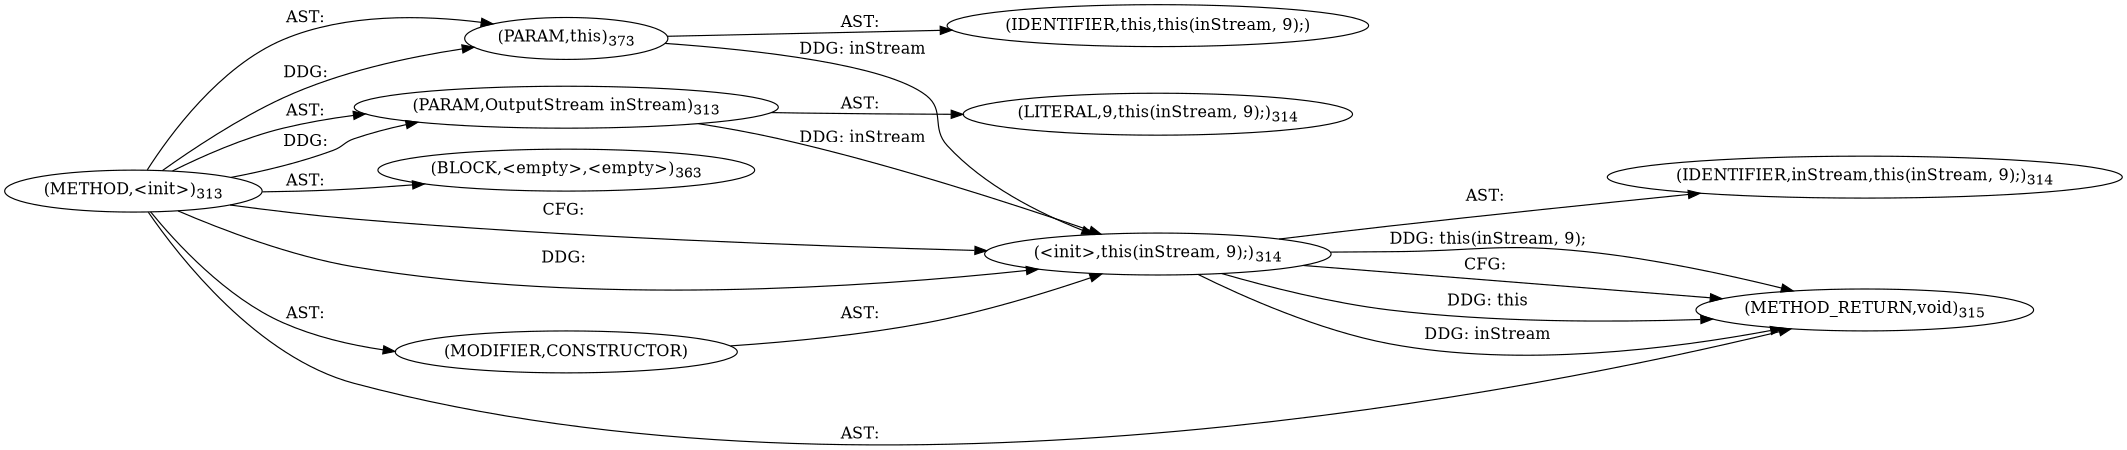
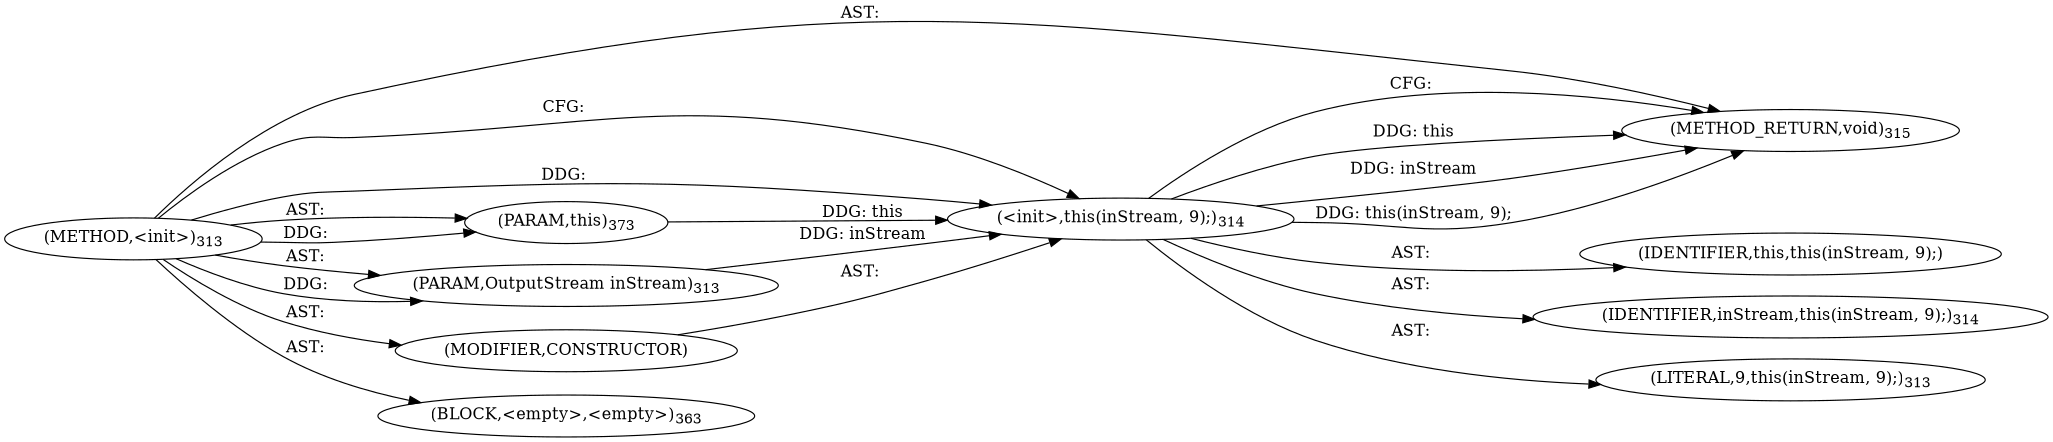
  digraph {
    rankdir=LR
    n1 [label=<(METHOD,&lt;init&gt;)<SUB>313</SUB>>]
    n2 [label=<(PARAM,this)<SUB>373</SUB>>]
    n3 [label=<(PARAM,OutputStream inStream)<SUB>313</SUB>>]
    n4 [label=<(BLOCK,&lt;empty&gt;,&lt;empty&gt;)<SUB>363</SUB>>]
    n5 [label=<(&lt;init&gt;,this(inStream, 9);)<SUB>314</SUB>>]
    n6 [label=<(MODIFIER,CONSTRUCTOR)>]
    n7 [label=<(METHOD_RETURN,void)<SUB>315</SUB>>]
    n8 [label=<(IDENTIFIER,this,this(inStream, 9);)>]
    n9 [label=<(IDENTIFIER,inStream,this(inStream, 9);)<SUB>314</SUB>>]
-   n10 [label=<(LITERAL,9,this(inStream, 9);)<SUB>314</SUB>>]
+   n10 [label=<(LITERAL,9,this(inStream, 9);)<SUB>313</SUB>>]
    n1 -> n2 [label="AST: "]
    n1 -> n2 [label="DDG: "]
    n1 -> n3 [label="AST: "]
    n1 -> n3 [label="DDG: "]
    n1 -> n4 [label="AST: "]
    n1 -> n5 [label="CFG: "]
    n1 -> n5 [label="DDG: "]
    n1 -> n6 [label="AST: "]
    n1 -> n7 [label="AST: "]
-   n2 -> n5 [label="DDG: inStream"]
+   n2 -> n5 [label="DDG: this"]
    n3 -> n5 [label="DDG: inStream"]
    n5 -> n7 [label="CFG: "]
    n5 -> n7 [label="DDG: this"]
    n5 -> n7 [label="DDG: inStream"]
    n5 -> n7 [label="DDG: this(inStream, 9);"]
-   n2 -> n8 [label="AST: "]
+   n5 -> n8 [label="AST: "]
    n5 -> n9 [label="AST: "]
-   n3 -> n10 [label="AST: "]
+   n5 -> n10 [label="AST: "]
    n6 -> n5 [label="AST: "]
  }
